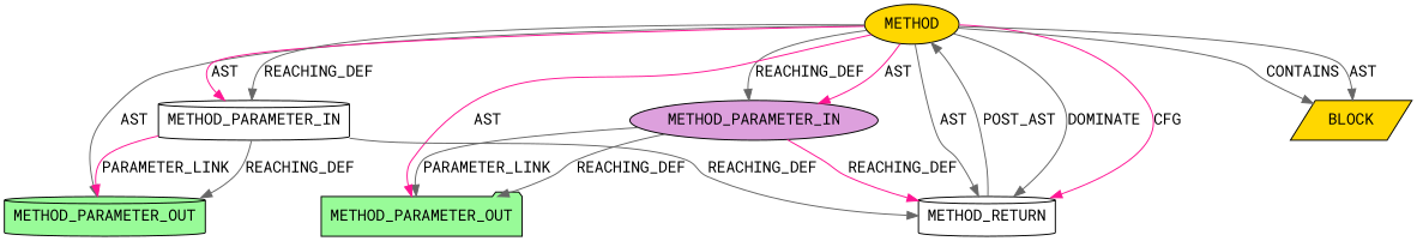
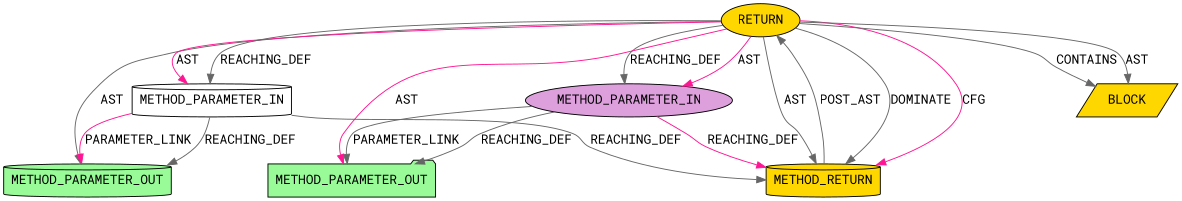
  digraph {
    fontname="Roboto Mono"
    node [CODE=p2 EVALUATION_STRATEGY=BY_VALUE IS_VARIADIC=false ORDER=2 TYPE_FULL_NAME=ANY fillcolor=palegreen fontname="Roboto Mono" shape=cylinder style=filled]
    edge [color=gray40 fontname="Roboto Mono"]
    n1 [INDEX=2 NAME=p2 label=METHOD_PARAMETER_OUT]
    n2 [CODE=p1 INDEX=1 NAME=p1 ORDER=1 fillcolor=plum label=METHOD_PARAMETER_IN shape=ellipse]
-   n3 [CODE=RET fillcolor=white label=METHOD_RETURN IS_VARIADIC=""]
+   n3 [CODE=RET fillcolor=gold label=METHOD_RETURN IS_VARIADIC=""]
    n4 [CODE=p1 INDEX=1 NAME=p1 ORDER=1 label=METHOD_PARAMETER_OUT shape=folder]
-   n5 [AST_PARENT_FULL_NAME="<global>" AST_PARENT_TYPE=NAMESPACE_BLOCK CODE="<empty>" FILENAME="<empty>" FULL_NAME=rcu_dereference_protected IS_EXTERNAL=true NAME=rcu_dereference_protected ORDER=0 fillcolor=gold label=METHOD shape=ellipse EVALUATION_STRATEGY="" IS_VARIADIC="" TYPE_FULL_NAME=""]
+   n5 [AST_PARENT_FULL_NAME="<global>" AST_PARENT_TYPE=NAMESPACE_BLOCK CODE="<empty>" FILENAME="<empty>" FULL_NAME=rcu_dereference_protected IS_EXTERNAL=true NAME=rcu_dereference_protected ORDER=0 fillcolor=gold label=RETURN shape=ellipse EVALUATION_STRATEGY="" IS_VARIADIC="" TYPE_FULL_NAME=""]
    n6 [ARGUMENT_INDEX=1 CODE="<empty>" ORDER=1 fillcolor=gold label=BLOCK shape=parallelogram EVALUATION_STRATEGY="" IS_VARIADIC=""]
    n7 [INDEX=2 NAME=p2 fillcolor=white label=METHOD_PARAMETER_IN]
    n2 -> n3 [VARIABLE=p1 color=deeppink label=REACHING_DEF]
    n2 -> n4 [label=PARAMETER_LINK]
    n2 -> n4 [VARIABLE=p1 label=REACHING_DEF]
    n3 -> n5 [label=POST_AST]
    n5 -> n1 [label=AST]
    n5 -> n2 [label=REACHING_DEF]
    n5 -> n2 [color=deeppink label=AST]
    n5 -> n3 [label=DOMINATE]
    n5 -> n3 [color=deeppink label=CFG]
    n5 -> n3 [label=AST]
    n5 -> n4 [color=deeppink label=AST]
    n5 -> n6 [label=CONTAINS]
    n5 -> n6 [label=AST]
    n5 -> n7 [color=deeppink label=AST]
    n5 -> n7 [label=REACHING_DEF]
    n7 -> n1 [VARIABLE=p2 label=REACHING_DEF]
    n7 -> n1 [color=deeppink label=PARAMETER_LINK]
    n7 -> n3 [VARIABLE=p2 label=REACHING_DEF]
  }
